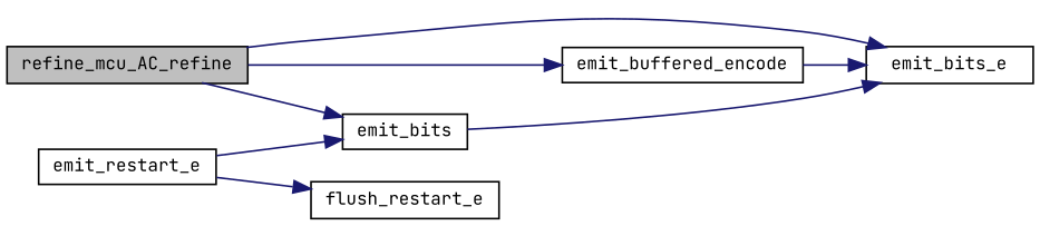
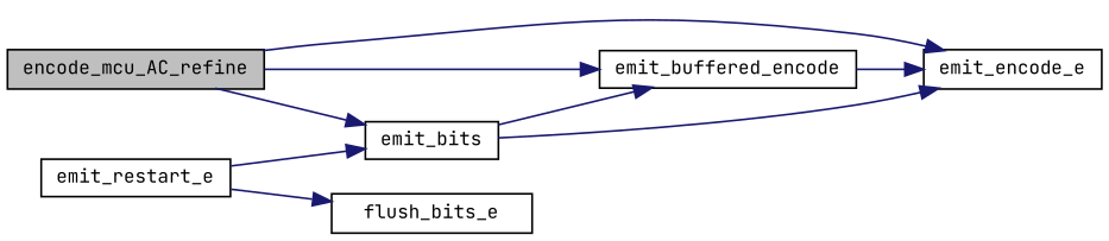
  digraph {
    fontname="JetBrains Mono"
    rankdir=LR
    node [color=black fontname="JetBrains Mono" fontsize=10 shape=record]
    edge [color=midnightblue fontname="JetBrains Mono" fontsize=10 labelfontname=Helvetica labelfontsize=10 style=solid]
-   n1 [fillcolor=grey75 fontcolor=black height=0.2 label=refine_mcu_AC_refine style=filled width=0.4]
+   n1 [fillcolor=grey75 fontcolor=black height=0.2 label=encode_mcu_AC_refine style=filled width=0.4]
    n2 [height=0.2 label=emit_bits width=0.4]
-   n3 [height=0.2 label=emit_bits_e width=0.4]
+   n3 [height=0.2 label=emit_encode_e width=0.4]
    n4 [height=0.2 label=emit_buffered_encode width=0.4]
    n5 [height=0.2 label=emit_restart_e width=0.4]
-   n6 [height=0.2 label=flush_restart_e width=0.4]
+   n6 [height=0.2 label=flush_bits_e width=0.4]
    n1 -> n2
    n1 -> n3
    n1 -> n4
    n2 -> n3
+   n2 -> n4
    n4 -> n3
    n5 -> n2
    n5 -> n6
  }
